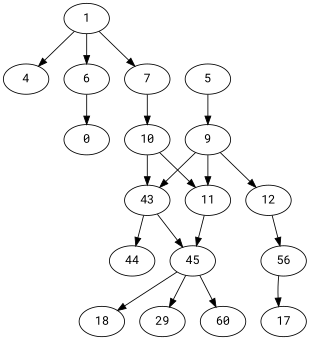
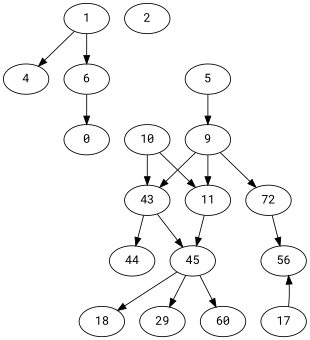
  digraph {
    fontname="Roboto Mono"
    node [alpha=0.20 fontname="Roboto Mono"]
    edge [fontname="Roboto Mono"]
    1 [alpha=0.00 expect_size=46323712]
    4 [alpha=0.01 expect_size=15674368]
    6 [alpha=0.17 expect_size=21869568]
-   7 [alpha=0.04 expect_size=50624512]
    n5 [expect_size=51903488 label=0]
    10 [alpha=0.08 expect_size=42663936]
    11 [alpha=0.12 expect_size=38992896]
    n8 [alpha=0.14 expect_size=33474560 label=43]
+   2 [alpha=0.17 expect_size=38871040]
    5 [alpha=0.07 expect_size=10343424]
    9 [alpha=0.06 expect_size=40226816]
-   12 [alpha=0.09 expect_size=39808000]
+   12 [alpha=0.09 expect_size=39808000 label=72]
    n13 [alpha=0.15 expect_size=32477184 label=45]
    n14 [expect_size=50108416 label=56]
    n15 [expect_size=28979200 label=44]
    18 [alpha=0.12 expect_size=52211712]
    n17 [expect_size=51712000 label=29]
    n18 [alpha=0.10 expect_size=19590144 label=60]
    17 [alpha=0.04 expect_size=43004928]
    1 -> 4
    1 -> 6
-   1 -> 7
    6 -> n5
-   7 -> 10
    10 -> 11
    10 -> n8
    11 -> n13
    n8 -> n13
    n8 -> n15
    5 -> 9
    9 -> 11
    9 -> n8
    9 -> 12
    12 -> n14
    n13 -> 18
    n13 -> n17
    n13 -> n18
-   n14 -> 17
+   17 -> n14
  }
